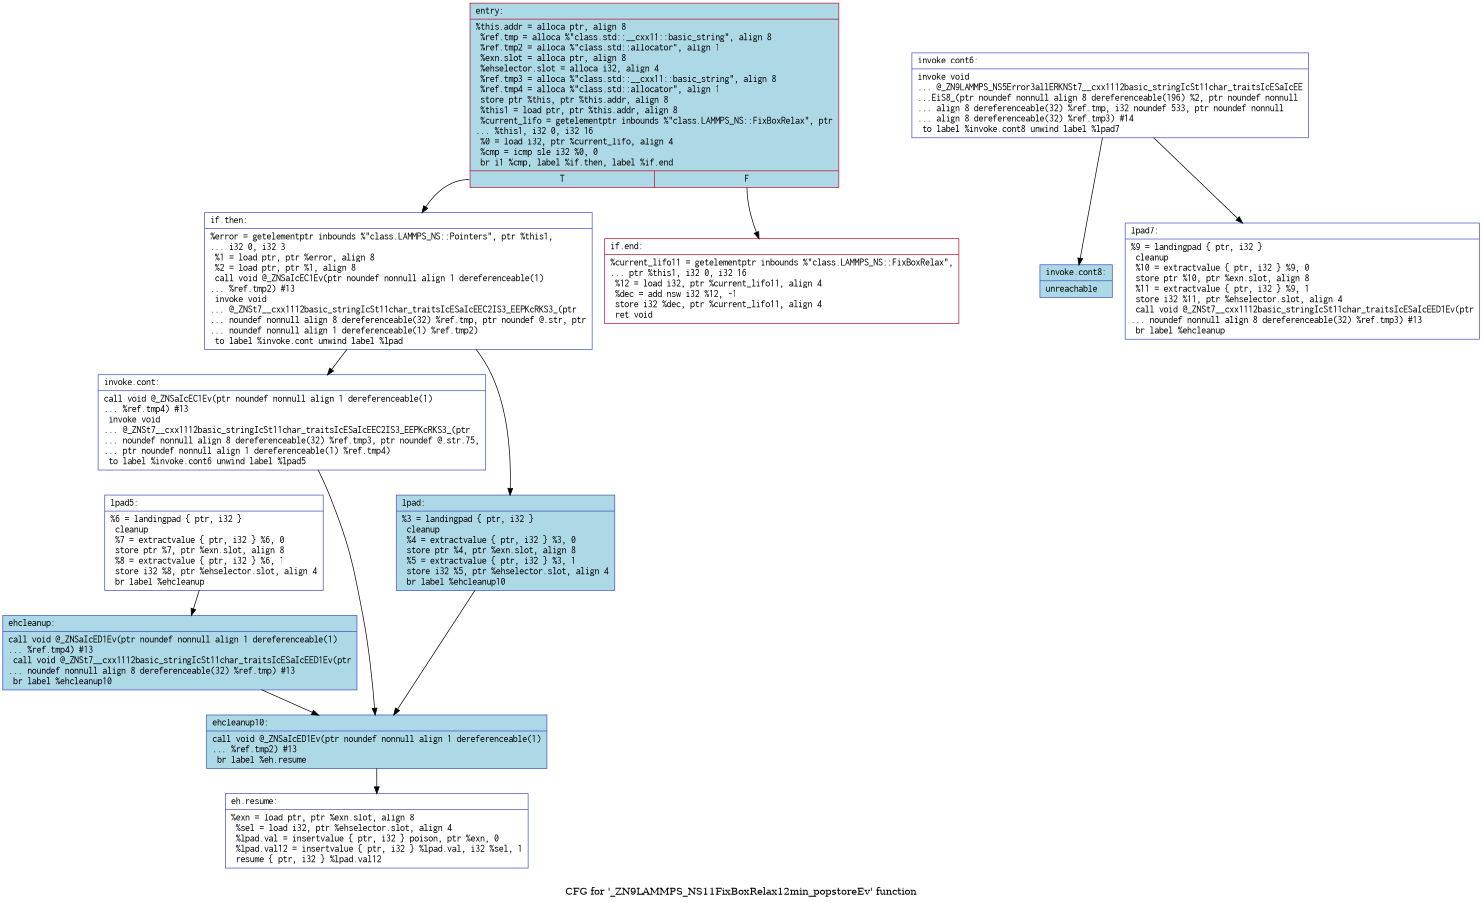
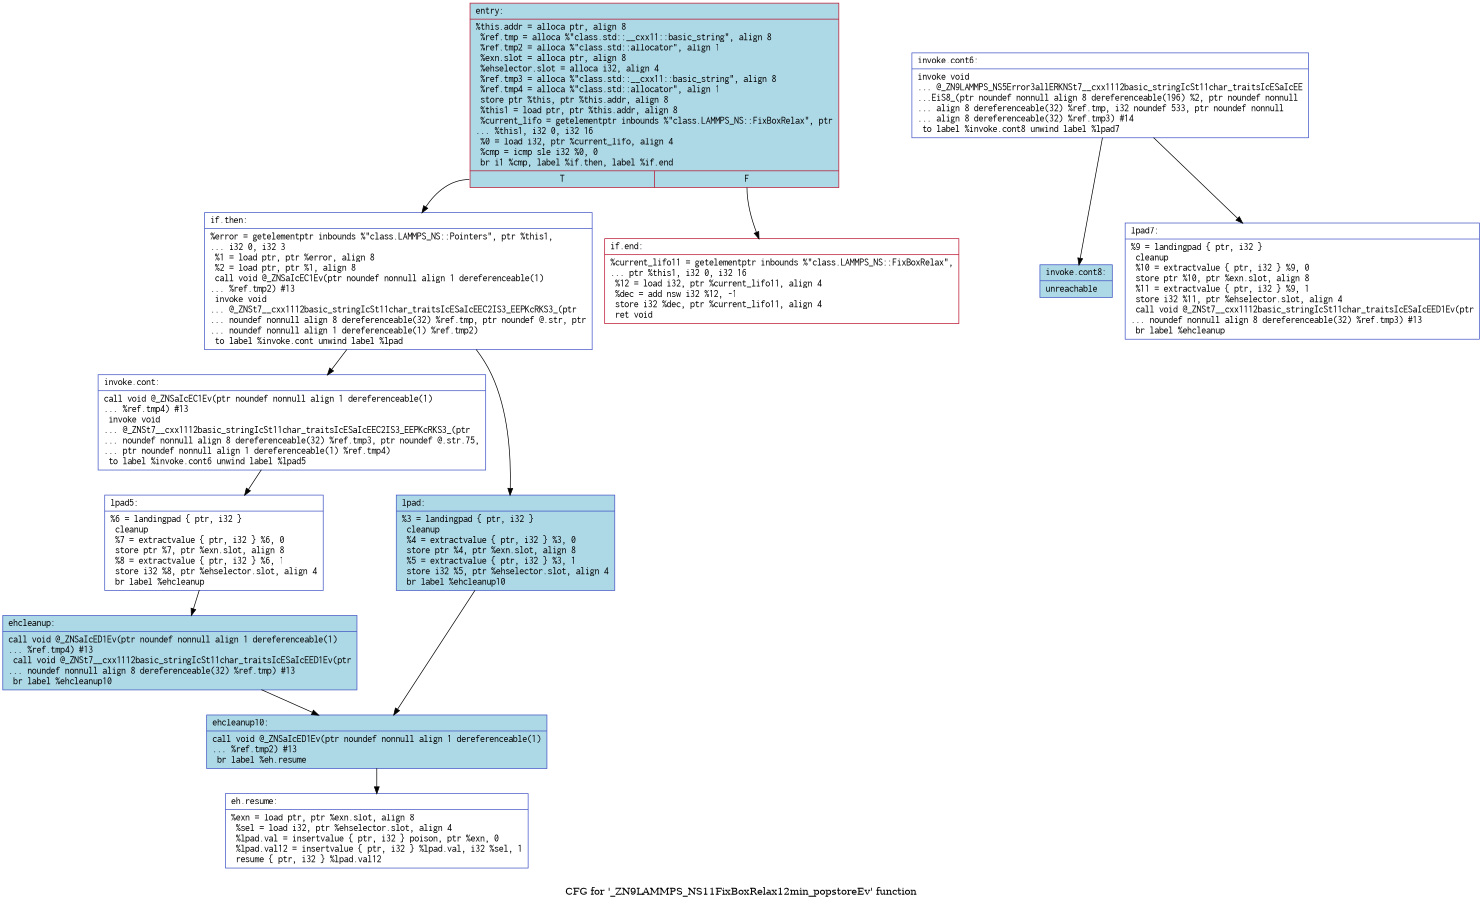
  digraph {
    label="CFG for '_ZN9LAMMPS_NS11FixBoxRelax12min_popstoreEv' function"
    node [color="#3d50c3ff" fillcolor=white fontname=Courier shape=record style=filled]
    n1 [color="#b70d28ff" fillcolor=lightblue label="{entry:\l|  %this.addr = alloca ptr, align 8\l  %ref.tmp = alloca %\"class.std::__cxx11::basic_string\", align 8\l  %ref.tmp2 = alloca %\"class.std::allocator\", align 1\l  %exn.slot = alloca ptr, align 8\l  %ehselector.slot = alloca i32, align 4\l  %ref.tmp3 = alloca %\"class.std::__cxx11::basic_string\", align 8\l  %ref.tmp4 = alloca %\"class.std::allocator\", align 1\l  store ptr %this, ptr %this.addr, align 8\l  %this1 = load ptr, ptr %this.addr, align 8\l  %current_lifo = getelementptr inbounds %\"class.LAMMPS_NS::FixBoxRelax\", ptr\l... %this1, i32 0, i32 16\l  %0 = load i32, ptr %current_lifo, align 4\l  %cmp = icmp sle i32 %0, 0\l  br i1 %cmp, label %if.then, label %if.end\l|{<s0>T|<s1>F}}"]
    n2 [label="{if.then:\l|  %error = getelementptr inbounds %\"class.LAMMPS_NS::Pointers\", ptr %this1,\l... i32 0, i32 3\l  %1 = load ptr, ptr %error, align 8\l  %2 = load ptr, ptr %1, align 8\l  call void @_ZNSaIcEC1Ev(ptr noundef nonnull align 1 dereferenceable(1)\l... %ref.tmp2) #13\l  invoke void\l... @_ZNSt7__cxx1112basic_stringIcSt11char_traitsIcESaIcEEC2IS3_EEPKcRKS3_(ptr\l... noundef nonnull align 8 dereferenceable(32) %ref.tmp, ptr noundef @.str, ptr\l... noundef nonnull align 1 dereferenceable(1) %ref.tmp2)\l          to label %invoke.cont unwind label %lpad\l}"]
    n3 [color="#b70d28ff" label="{if.end:\l|  %current_lifo11 = getelementptr inbounds %\"class.LAMMPS_NS::FixBoxRelax\",\l... ptr %this1, i32 0, i32 16\l  %12 = load i32, ptr %current_lifo11, align 4\l  %dec = add nsw i32 %12, -1\l  store i32 %dec, ptr %current_lifo11, align 4\l  ret void\l}"]
    n4 [label="{invoke.cont:\l|  call void @_ZNSaIcEC1Ev(ptr noundef nonnull align 1 dereferenceable(1)\l... %ref.tmp4) #13\l  invoke void\l... @_ZNSt7__cxx1112basic_stringIcSt11char_traitsIcESaIcEEC2IS3_EEPKcRKS3_(ptr\l... noundef nonnull align 8 dereferenceable(32) %ref.tmp3, ptr noundef @.str.75,\l... ptr noundef nonnull align 1 dereferenceable(1) %ref.tmp4)\l          to label %invoke.cont6 unwind label %lpad5\l}"]
    n5 [fillcolor=lightblue label="{lpad:\l|  %3 = landingpad \{ ptr, i32 \}\l          cleanup\l  %4 = extractvalue \{ ptr, i32 \} %3, 0\l  store ptr %4, ptr %exn.slot, align 8\l  %5 = extractvalue \{ ptr, i32 \} %3, 1\l  store i32 %5, ptr %ehselector.slot, align 4\l  br label %ehcleanup10\l}"]
    n6 [label="{lpad5:\l|  %6 = landingpad \{ ptr, i32 \}\l          cleanup\l  %7 = extractvalue \{ ptr, i32 \} %6, 0\l  store ptr %7, ptr %exn.slot, align 8\l  %8 = extractvalue \{ ptr, i32 \} %6, 1\l  store i32 %8, ptr %ehselector.slot, align 4\l  br label %ehcleanup\l}"]
    n7 [fillcolor=lightblue label="{ehcleanup10:\l|  call void @_ZNSaIcED1Ev(ptr noundef nonnull align 1 dereferenceable(1)\l... %ref.tmp2) #13\l  br label %eh.resume\l}"]
    n8 [label="{invoke.cont6:\l|  invoke void\l... @_ZN9LAMMPS_NS5Error3allERKNSt7__cxx1112basic_stringIcSt11char_traitsIcESaIcEE\l...EiS8_(ptr noundef nonnull align 8 dereferenceable(196) %2, ptr noundef nonnull\l... align 8 dereferenceable(32) %ref.tmp, i32 noundef 533, ptr noundef nonnull\l... align 8 dereferenceable(32) %ref.tmp3) #14\l          to label %invoke.cont8 unwind label %lpad7\l}"]
    n9 [fillcolor=lightblue label="{invoke.cont8:\l|  unreachable\l}"]
    n10 [label="{lpad7:\l|  %9 = landingpad \{ ptr, i32 \}\l          cleanup\l  %10 = extractvalue \{ ptr, i32 \} %9, 0\l  store ptr %10, ptr %exn.slot, align 8\l  %11 = extractvalue \{ ptr, i32 \} %9, 1\l  store i32 %11, ptr %ehselector.slot, align 4\l  call void @_ZNSt7__cxx1112basic_stringIcSt11char_traitsIcESaIcEED1Ev(ptr\l... noundef nonnull align 8 dereferenceable(32) %ref.tmp3) #13\l  br label %ehcleanup\l}"]
    n11 [fillcolor=lightblue label="{ehcleanup:\l|  call void @_ZNSaIcED1Ev(ptr noundef nonnull align 1 dereferenceable(1)\l... %ref.tmp4) #13\l  call void @_ZNSt7__cxx1112basic_stringIcSt11char_traitsIcESaIcEED1Ev(ptr\l... noundef nonnull align 8 dereferenceable(32) %ref.tmp) #13\l  br label %ehcleanup10\l}"]
    n12 [label="{eh.resume:\l|  %exn = load ptr, ptr %exn.slot, align 8\l  %sel = load i32, ptr %ehselector.slot, align 4\l  %lpad.val = insertvalue \{ ptr, i32 \} poison, ptr %exn, 0\l  %lpad.val12 = insertvalue \{ ptr, i32 \} %lpad.val, i32 %sel, 1\l  resume \{ ptr, i32 \} %lpad.val12\l}"]
    n1 -> n2 [tailport=s0]
    n1 -> n3 [tailport=s1]
    n2 -> n4
    n2 -> n5
-   n4 -> n7
+   n4 -> n6
    n5 -> n7
    n6 -> n11
    n7 -> n12
    n8 -> n9
    n8 -> n10
    n11 -> n7
  }
